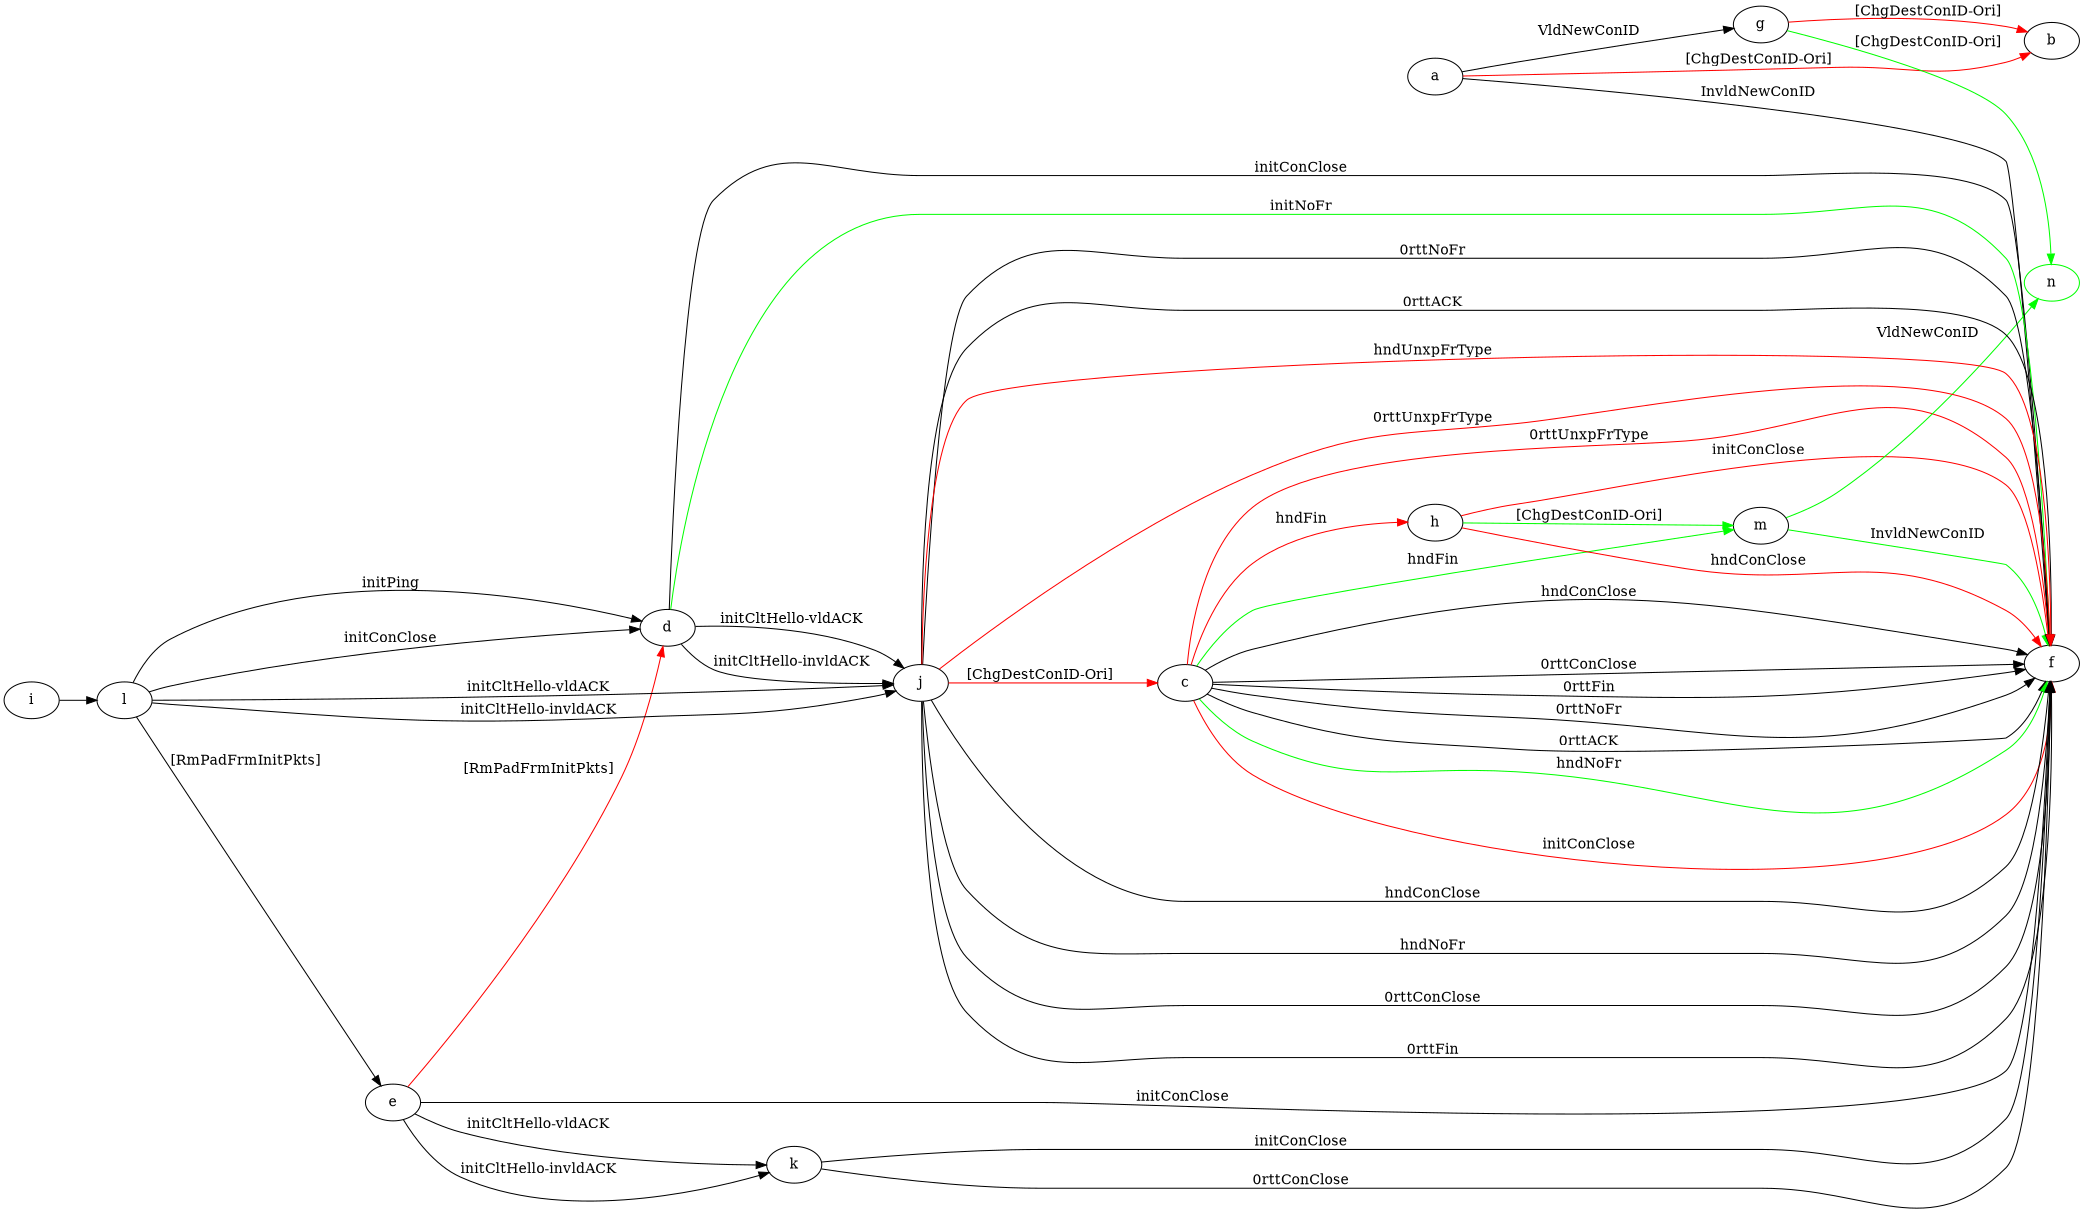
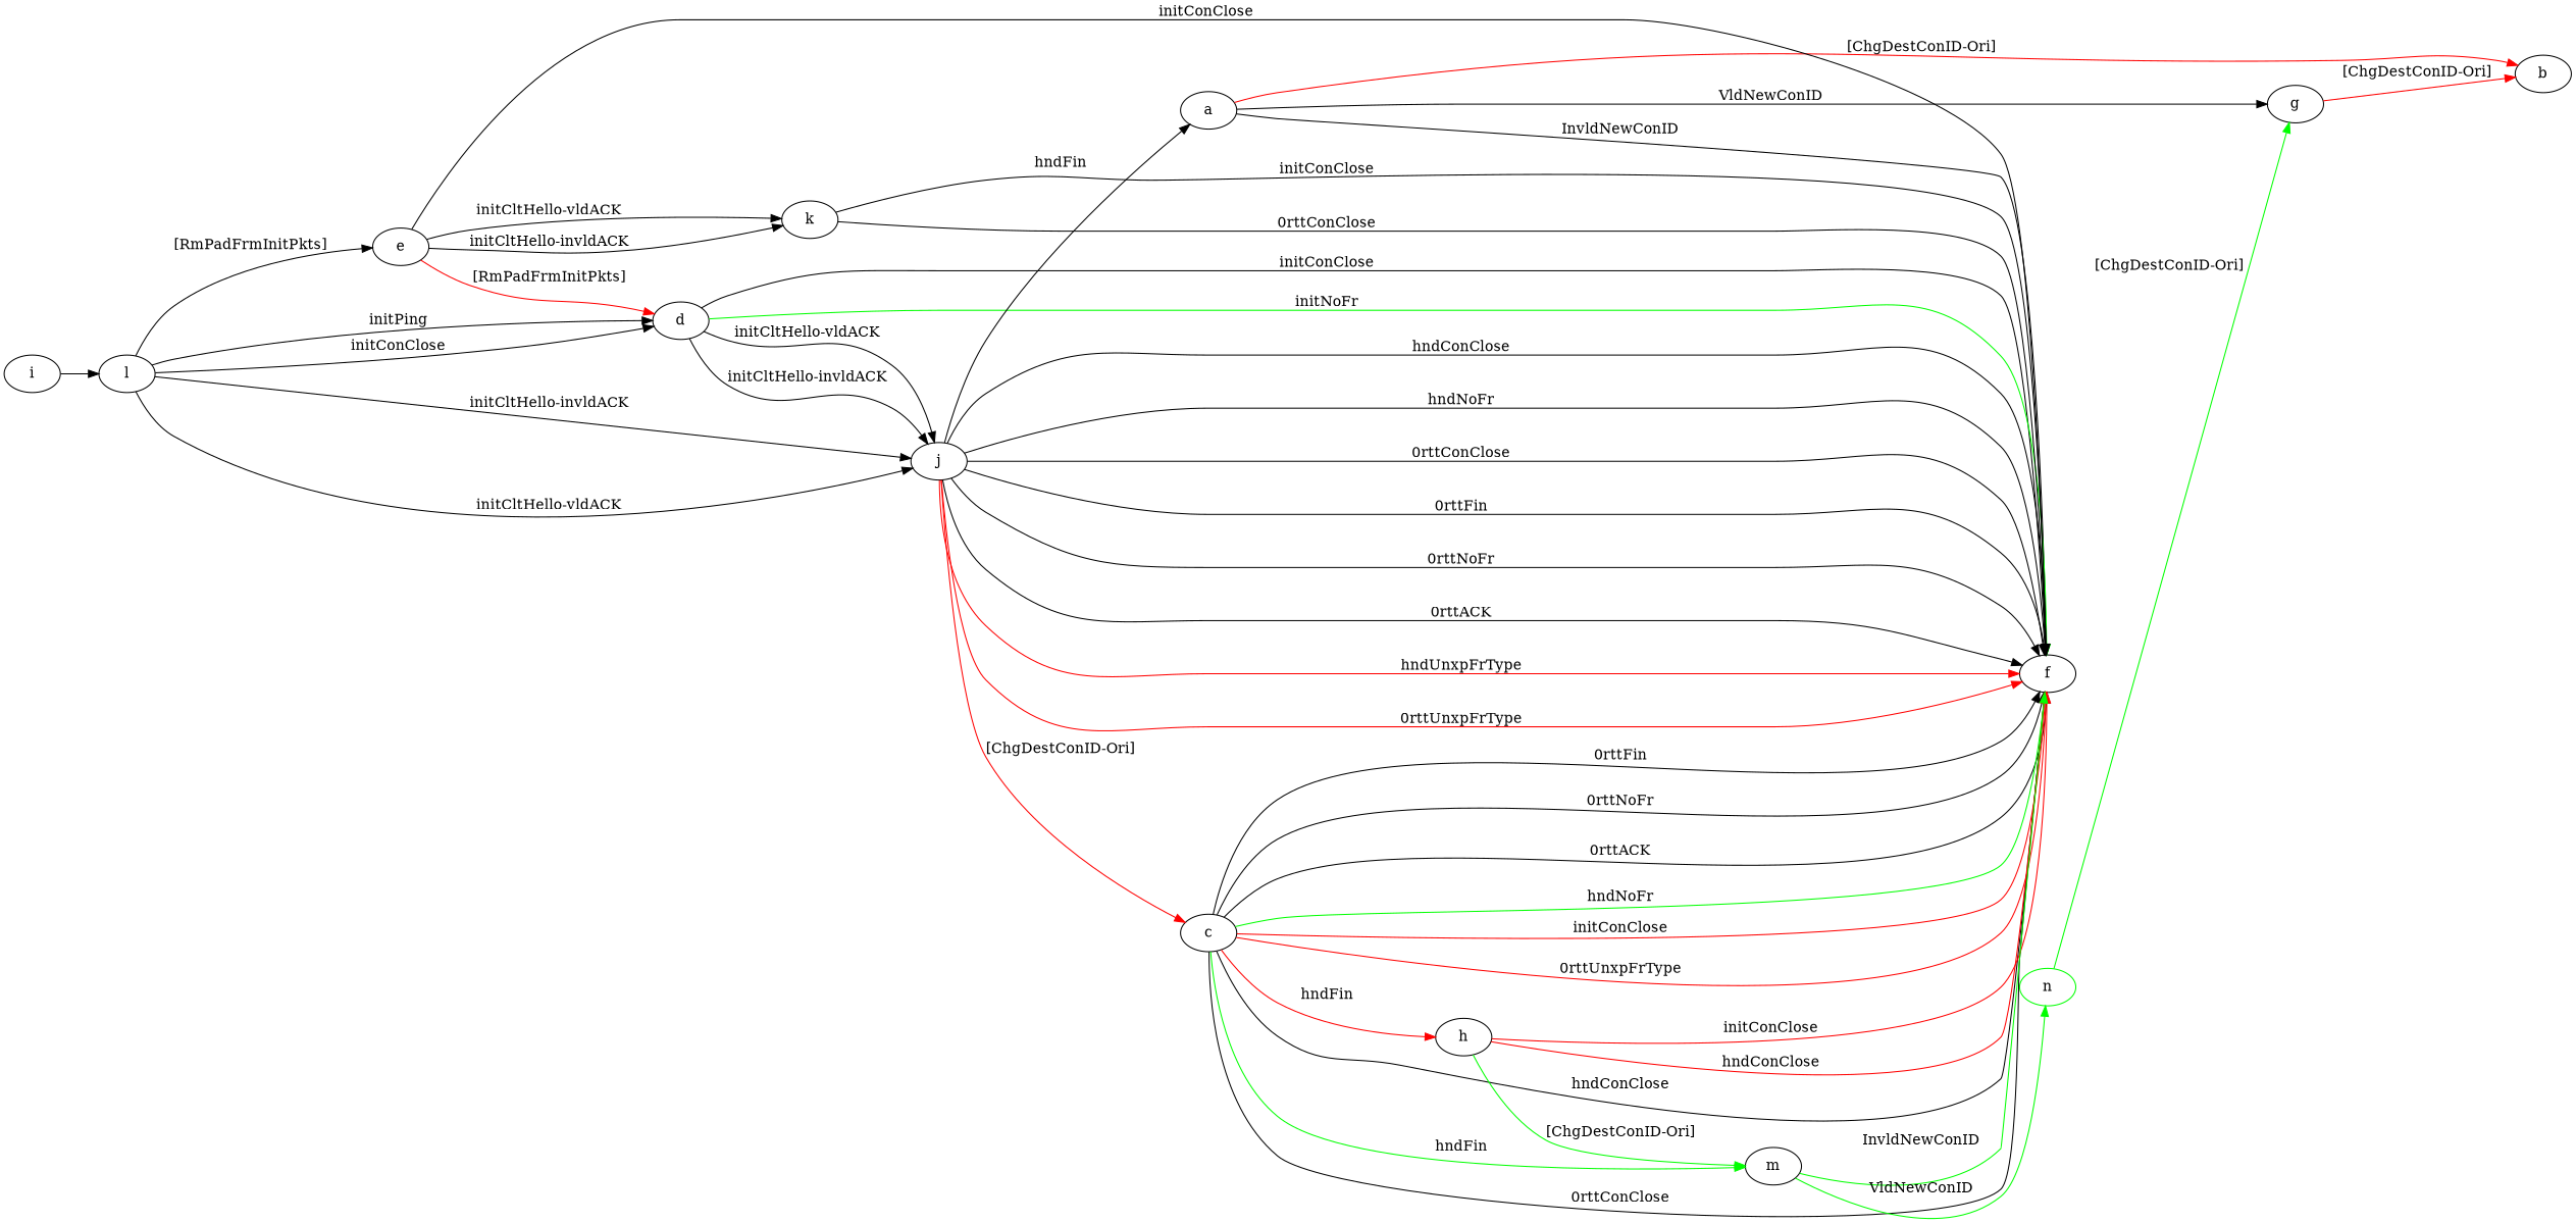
  digraph {
    rankdir=LR
    a
    b
    f
    g
    n [color=green]
    c
    h
    m [color=black]
    d
    j
    e
    k
    i
    l
    a -> b [color=red label="[ChgDestConID-Ori] "]
    a -> f [label="InvldNewConID "]
    a -> g [label="VldNewConID "]
    g -> b [color=red label="[ChgDestConID-Ori] "]
-   g -> n [color=green label="[ChgDestConID-Ori] "]
+   n -> g [color=green label="[ChgDestConID-Ori] "]
    c -> f [label="hndConClose "]
    c -> f [label="0rttConClose "]
    c -> f [label="0rttFin "]
    c -> f [label="0rttNoFr "]
    c -> f [label="0rttACK "]
    c -> f [color=green label="hndNoFr "]
    c -> f [color=red label="initConClose "]
    c -> f [color=red label="0rttUnxpFrType "]
    c -> h [color=red label="hndFin "]
    c -> m [color=green label="hndFin "]
    h -> f [color=red label="initConClose "]
    h -> f [color=red label="hndConClose "]
    h -> m [color=green label="[ChgDestConID-Ori] "]
    m -> f [color=green label="InvldNewConID "]
    m -> n [color=green label="VldNewConID "]
    d -> f [label="initConClose "]
    d -> f [color=green label="initNoFr "]
    d -> j [label="initCltHello-vldACK "]
    d -> j [label="initCltHello-invldACK "]
+   j -> a [label="hndFin "]
    j -> f [label="hndConClose "]
    j -> f [label="hndNoFr "]
    j -> f [label="0rttConClose "]
    j -> f [label="0rttFin "]
    j -> f [label="0rttNoFr "]
    j -> f [label="0rttACK "]
    j -> f [color=red label="hndUnxpFrType "]
    j -> f [color=red label="0rttUnxpFrType "]
    j -> c [color=red label="[ChgDestConID-Ori] "]
    e -> f [label="initConClose "]
    e -> d [color=red label="[RmPadFrmInitPkts] "]
    e -> k [label="initCltHello-vldACK "]
    e -> k [label="initCltHello-invldACK "]
    k -> f [label="initConClose "]
    k -> f [label="0rttConClose "]
    i -> l
    l -> d [label="initPing "]
    l -> d [label="initConClose "]
    l -> j [label="initCltHello-vldACK "]
    l -> j [label="initCltHello-invldACK "]
    l -> e [label="[RmPadFrmInitPkts] "]
  }
